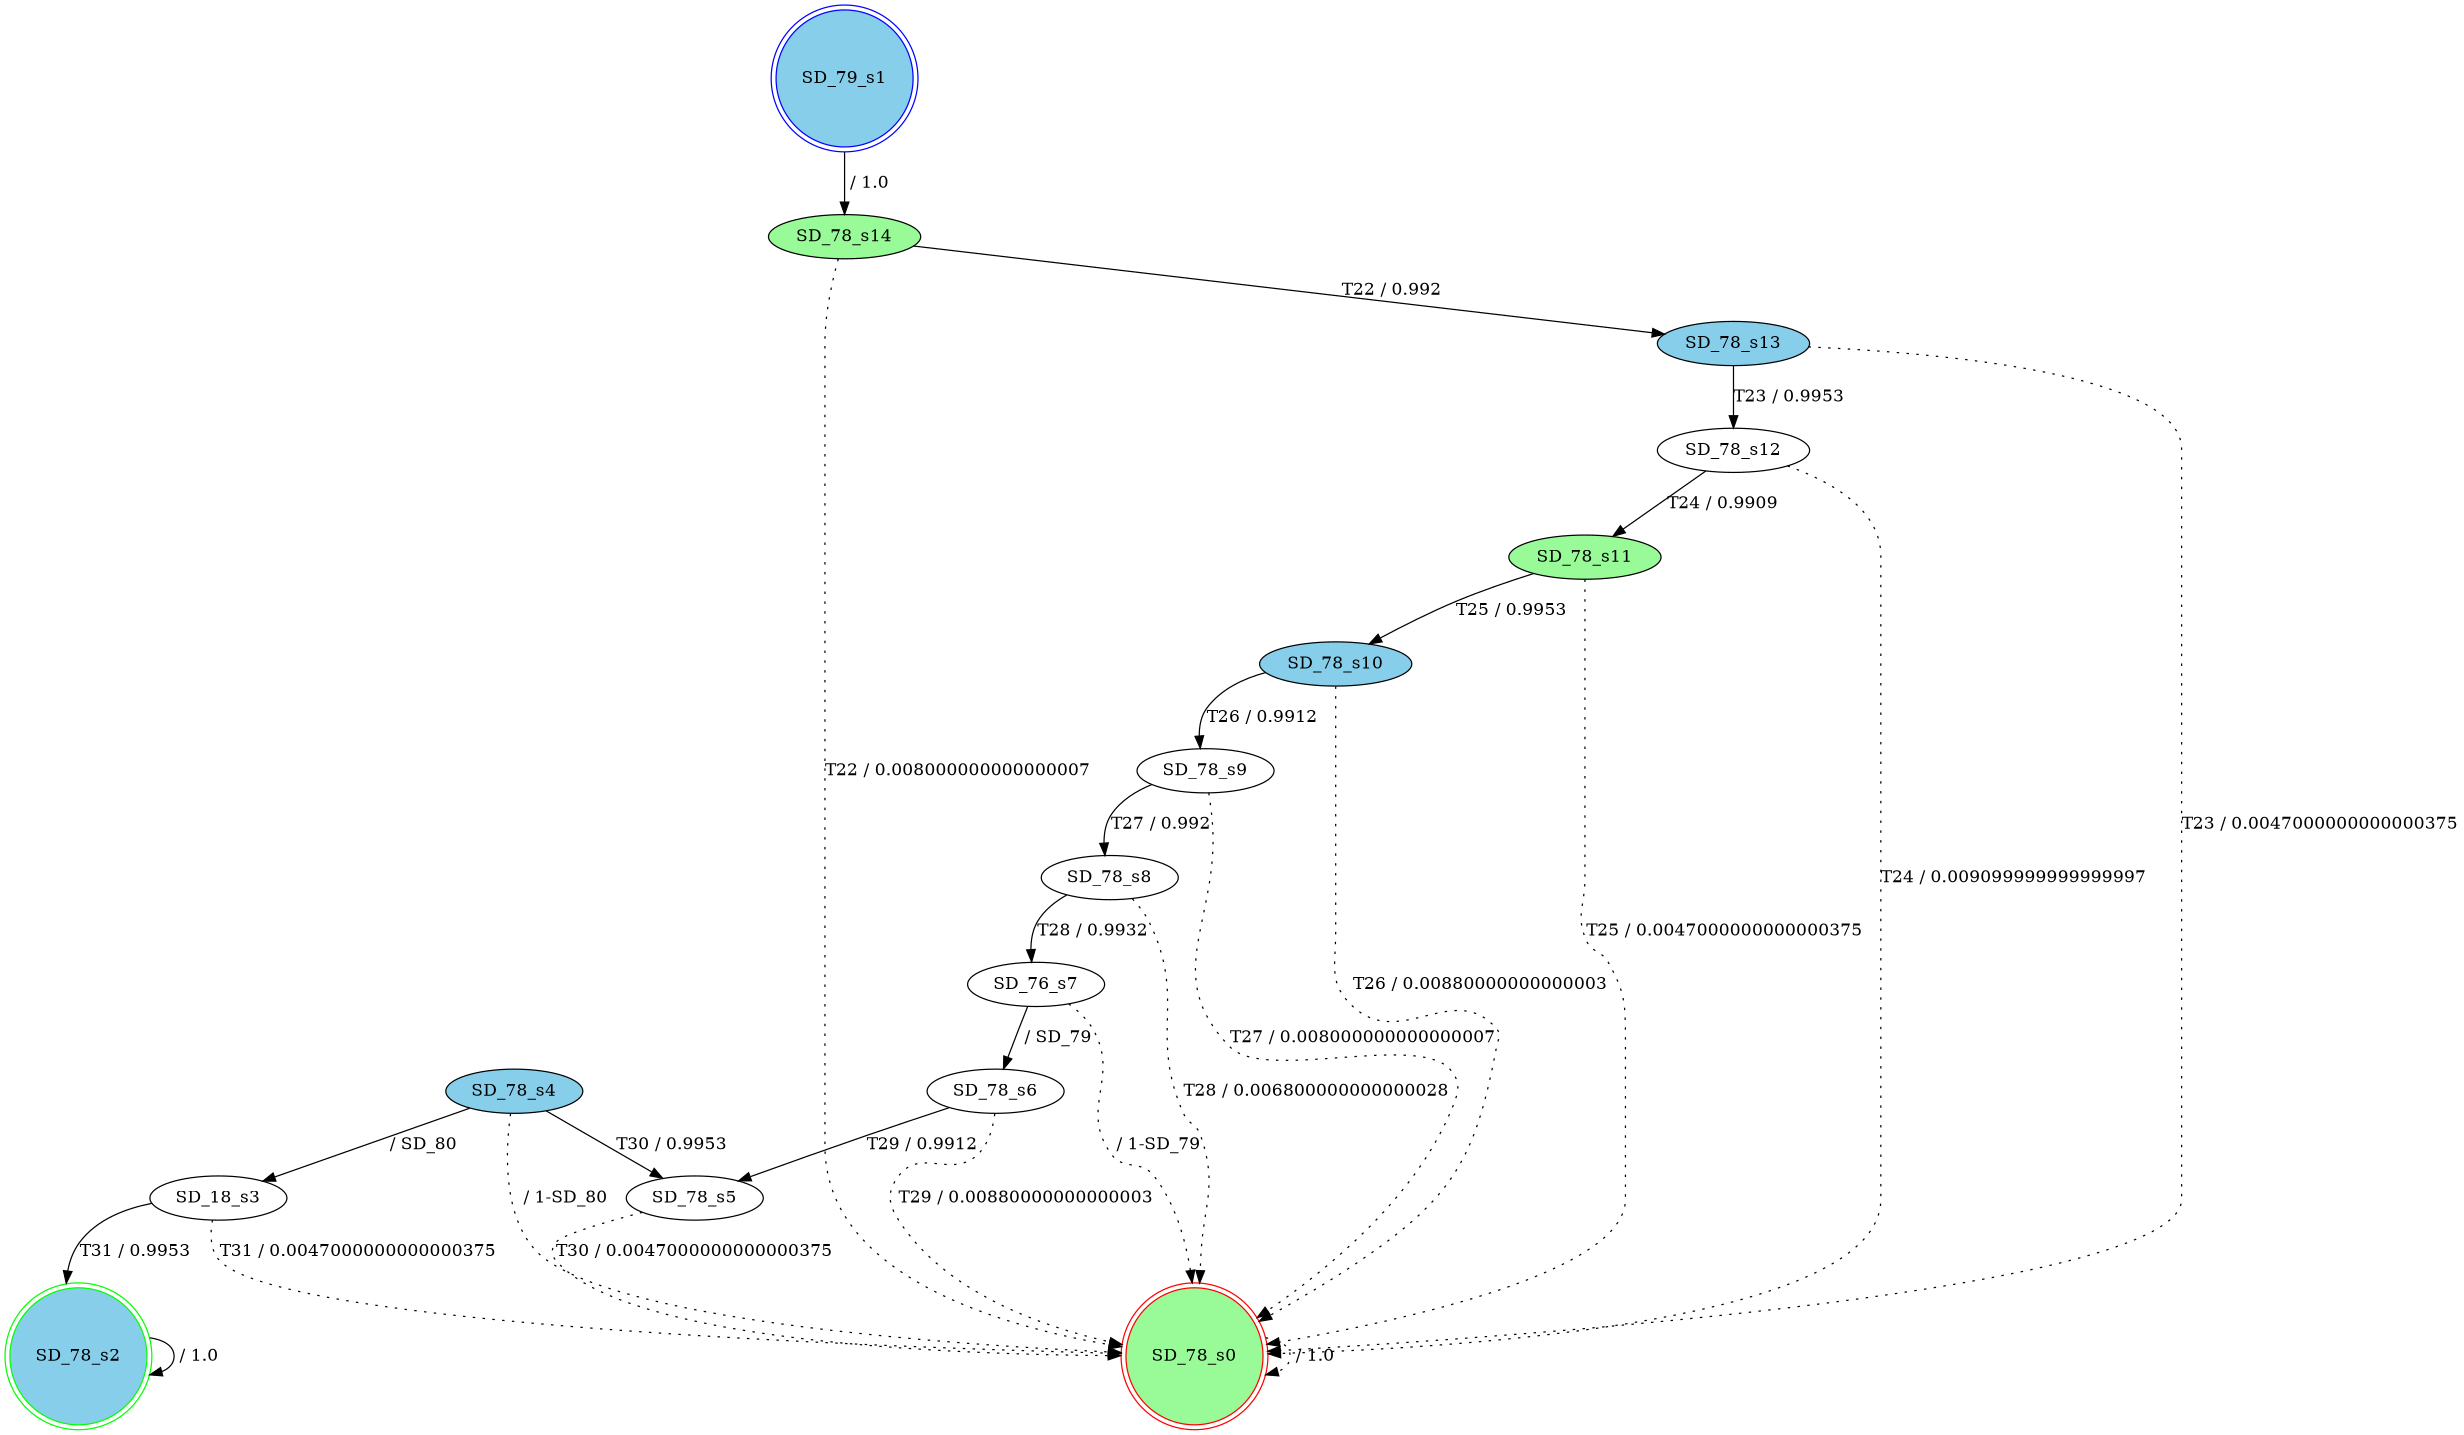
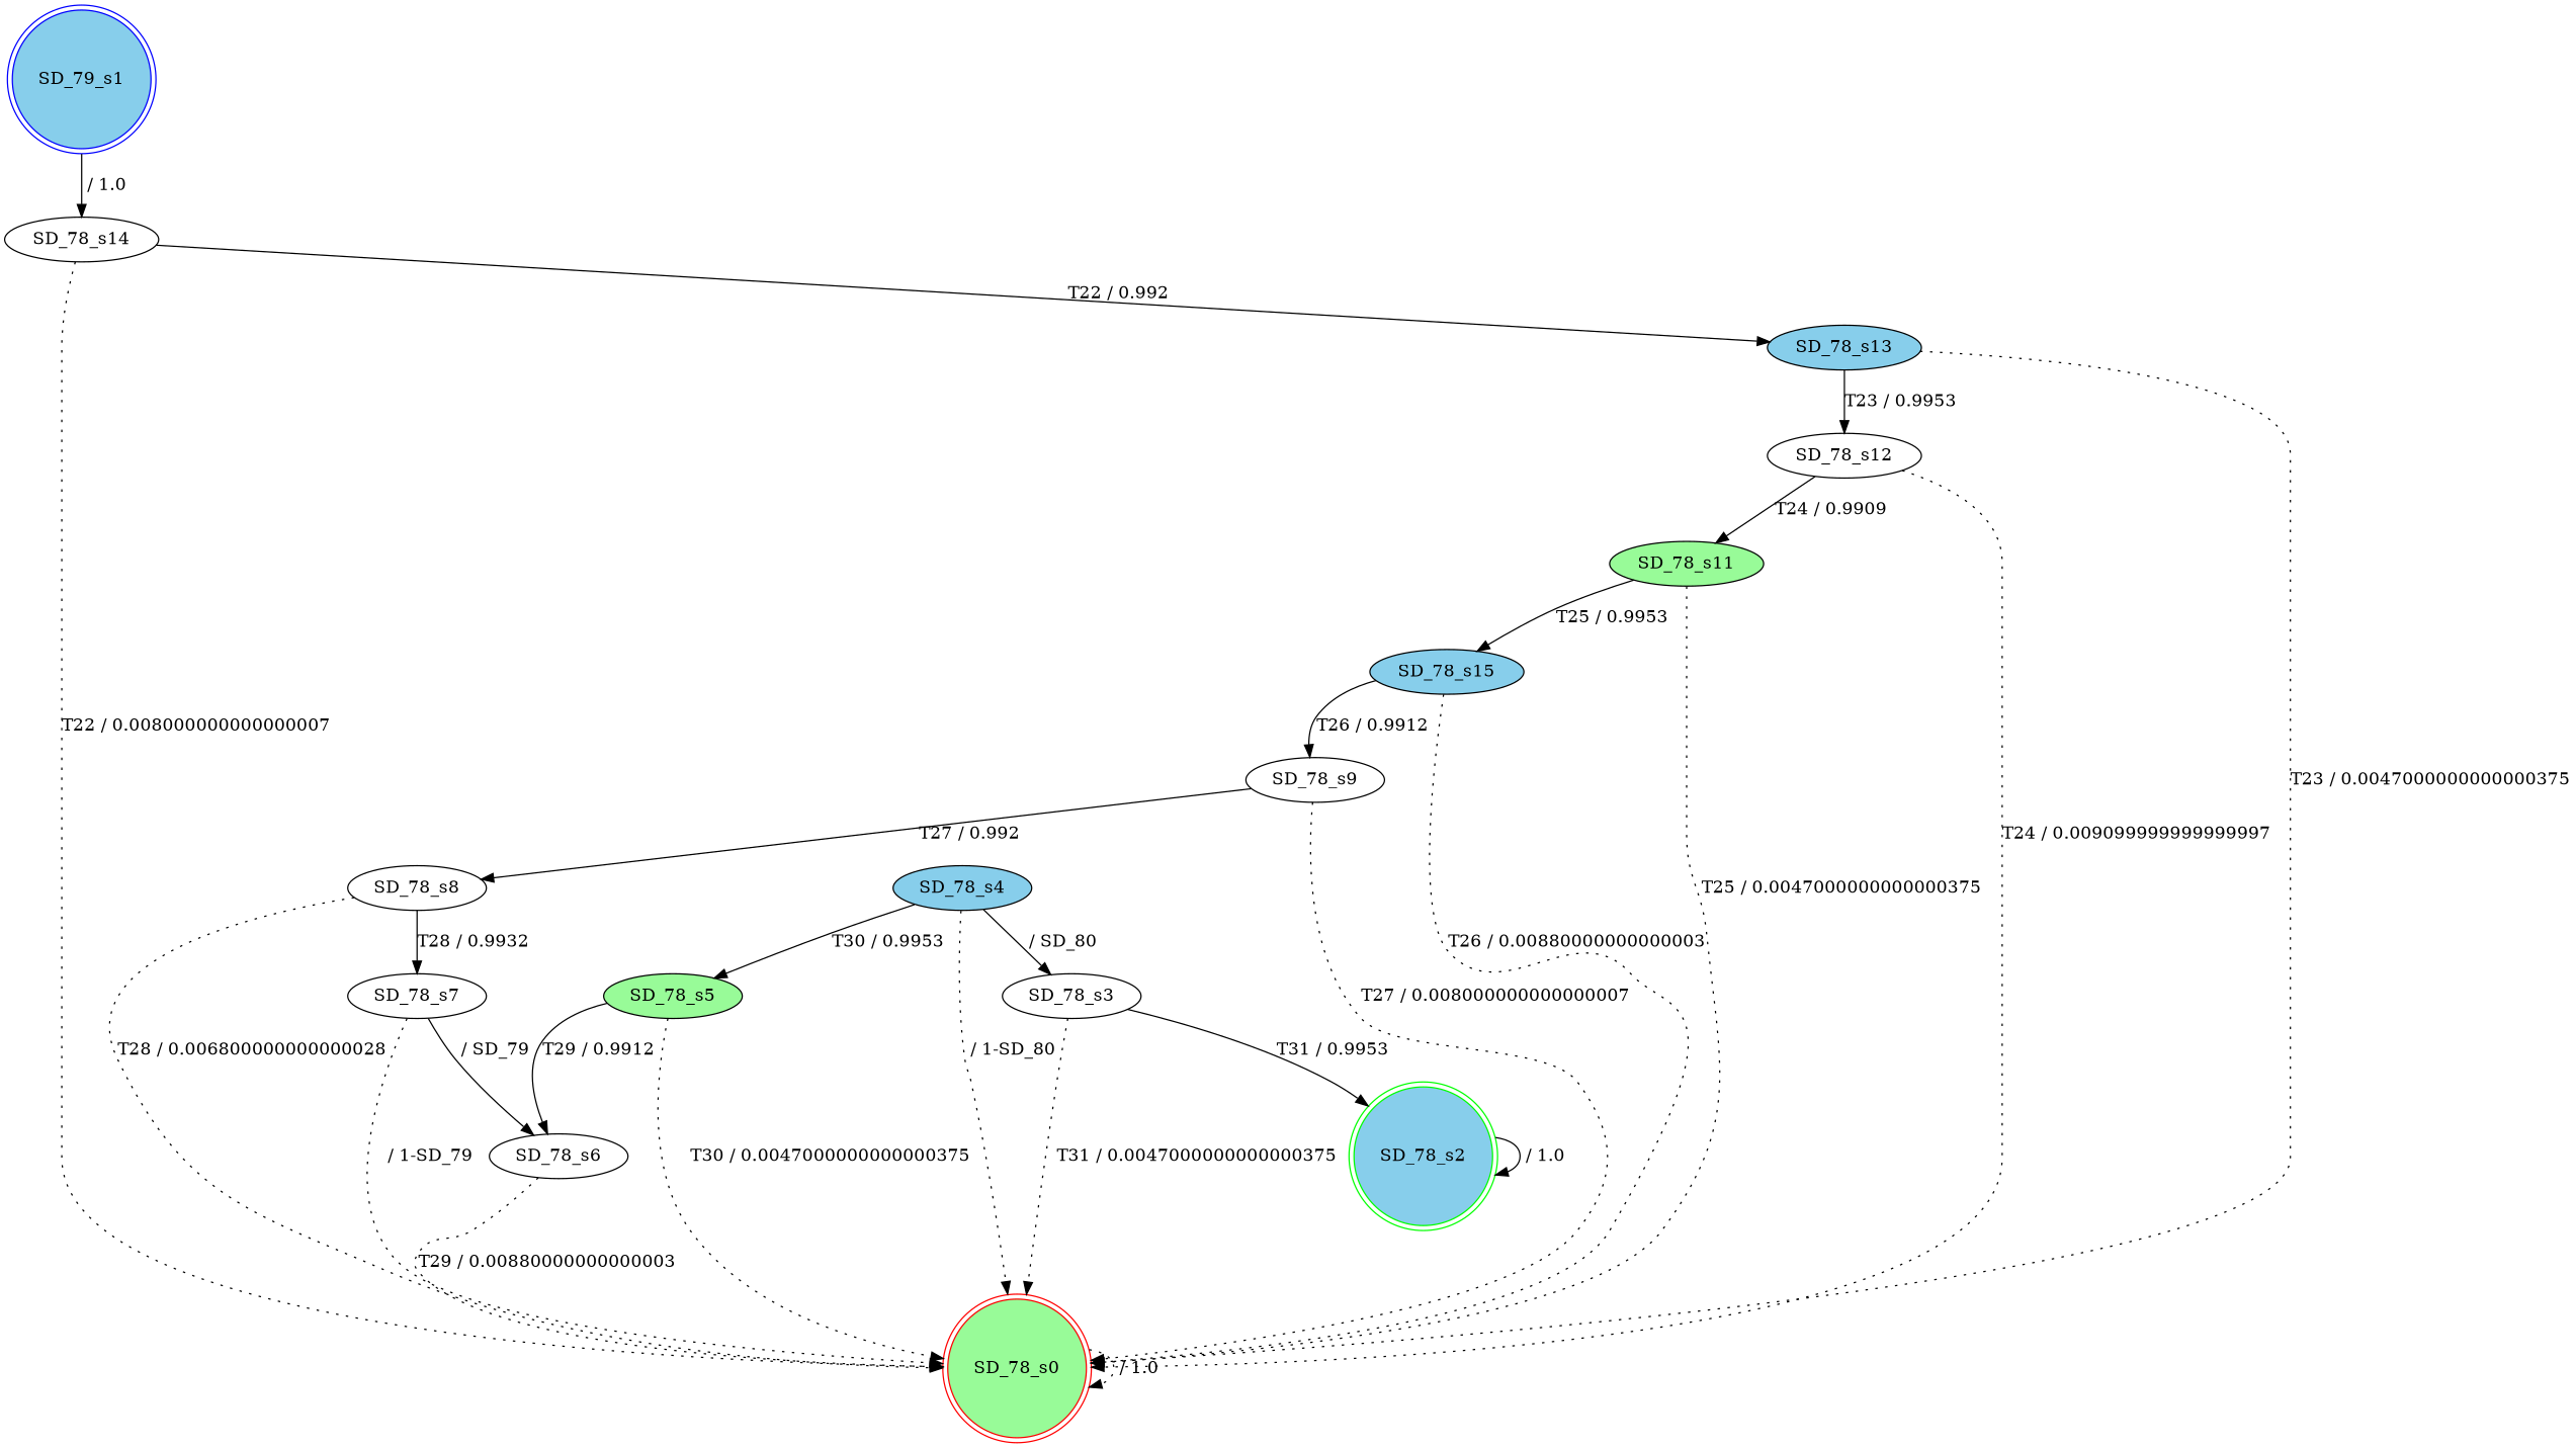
  digraph {
    node [fillcolor=white style=filled]
    n1 [color=red fillcolor=palegreen label=SD_78_s0 shape=doublecircle]
    n2 [color=blue fillcolor=skyblue label=SD_79_s1 shape=doublecircle]
-   n3 [fillcolor=palegreen label=SD_78_s14]
+   n3 [label=SD_78_s14]
    n4 [fillcolor=skyblue label=SD_78_s13]
    n5 [color=green fillcolor=skyblue label=SD_78_s2 shape=doublecircle]
-   n6 [label=SD_18_s3]
+   n6 [label=SD_78_s3]
    n7 [fillcolor=skyblue label=SD_78_s4]
-   n8 [label=SD_78_s5]
+   n8 [fillcolor=palegreen label=SD_78_s5]
    n9 [label=SD_78_s6]
-   n10 [label=SD_76_s7]
+   n10 [label=SD_78_s7]
    n11 [label=SD_78_s8]
    n12 [label=SD_78_s9]
-   n13 [fillcolor=skyblue label=SD_78_s10]
+   n13 [fillcolor=skyblue label=SD_78_s15]
    n14 [fillcolor=palegreen label=SD_78_s11]
    n15 [label=SD_78_s12]
    n1 -> n1 [label=" / 1.0" style=dotted]
    n2 -> n3 [label=" / 1.0"]
    n3 -> n1 [label="T22 / 0.008000000000000007" style=dotted]
    n3 -> n4 [label="T22 / 0.992"]
    n4 -> n1 [label="T23 / 0.0047000000000000375" style=dotted]
    n4 -> n15 [label="T23 / 0.9953"]
    n5 -> n5 [label=" / 1.0"]
    n6 -> n1 [label="T31 / 0.0047000000000000375" style=dotted]
    n6 -> n5 [label="T31 / 0.9953"]
    n7 -> n1 [label=" / 1-SD_80" style=dotted]
    n7 -> n6 [label=" / SD_80"]
    n7 -> n8 [label="T30 / 0.9953"]
    n8 -> n1 [label="T30 / 0.0047000000000000375" style=dotted]
    n9 -> n1 [label="T29 / 0.00880000000000003" style=dotted]
-   n9 -> n8 [label="T29 / 0.9912"]
+   n8 -> n9 [label="T29 / 0.9912"]
    n10 -> n1 [label=" / 1-SD_79" style=dotted]
    n10 -> n9 [label=" / SD_79"]
    n11 -> n1 [label="T28 / 0.006800000000000028" style=dotted]
    n11 -> n10 [label="T28 / 0.9932"]
    n12 -> n1 [label="T27 / 0.008000000000000007" style=dotted]
    n12 -> n11 [label="T27 / 0.992"]
    n13 -> n1 [label="T26 / 0.00880000000000003" style=dotted]
    n13 -> n12 [label="T26 / 0.9912"]
    n14 -> n1 [label="T25 / 0.0047000000000000375" style=dotted]
    n14 -> n13 [label="T25 / 0.9953"]
    n15 -> n1 [label="T24 / 0.009099999999999997" style=dotted]
    n15 -> n14 [label="T24 / 0.9909"]
  }
